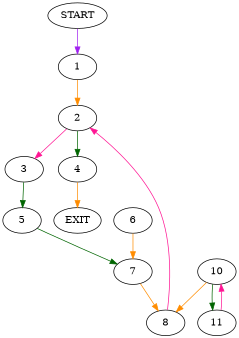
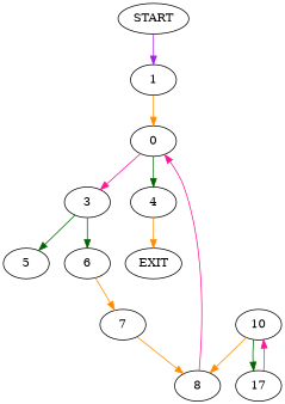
  digraph {
    edge [color=darkorange]
    n1 [label=START]
    1
-   2
+   2 [label=0]
    n4 [label=EXIT]
    3
    4
    5
    6
    7
    8
    10
-   11
+   11 [label=17]
    n1 -> 1 [color=purple]
    1 -> 2
    2 -> 3 [color=deeppink]
    2 -> 4 [color=darkgreen]
    3 -> 5 [color=darkgreen]
+   3 -> 6 [color=darkgreen]
    4 -> n4
-   5 -> 7 [color=darkgreen]
    6 -> 7
    7 -> 8
    8 -> 2 [color=deeppink]
    10 -> 8
    10 -> 11 [color=darkgreen]
    11 -> 10 [color=deeppink]
  }
